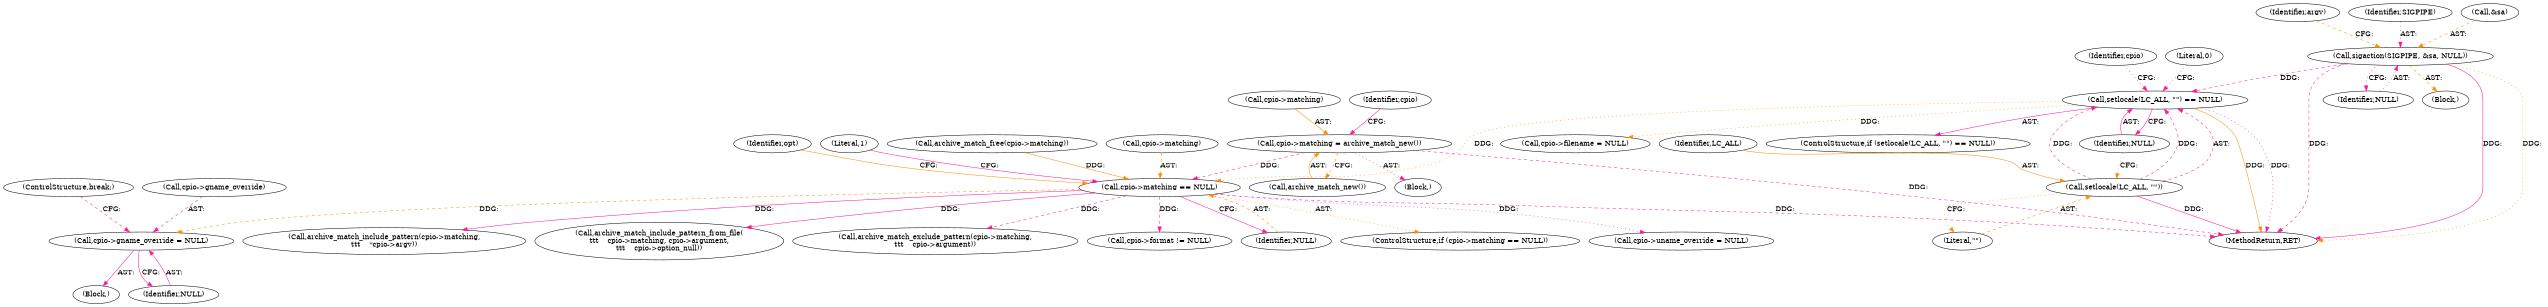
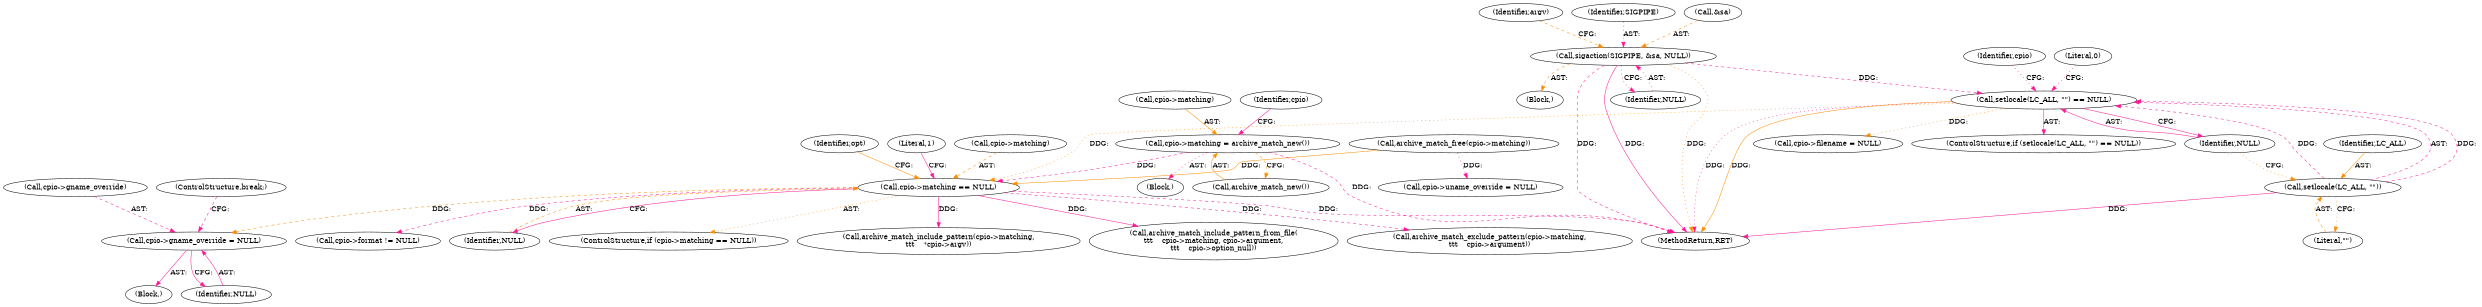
  digraph {
    edge [color=deeppink style=dashed]
    n1 [label="(Call,cpio->gname_override = NULL)"]
    n2 [label="(Block,)"]
    n3 [label="(Identifier,NULL)"]
    n4 [label="(MethodReturn,RET)"]
    n5 [label="(Call,cpio->matching == NULL)"]
    n6 [label="(Identifier,NULL)"]
    n7 [label="(Call,archive_match_include_pattern(cpio->matching,\n\t\t\t    *cpio->argv))"]
    n8 [label="(Call,archive_match_include_pattern_from_file(\n\t\t\t    cpio->matching, cpio->argument,\n\t\t\t    cpio->option_null))"]
    n9 [label="(Call,archive_match_exclude_pattern(cpio->matching,\n\t\t\t    cpio->argument))"]
    n10 [label="(Call,cpio->format != NULL)"]
    n11 [label="(ControlStructure,if (cpio->matching == NULL))"]
    n12 [label="(Call,cpio->uname_override = NULL)"]
    n13 [label="(Call,archive_match_free(cpio->matching))"]
    n14 [label="(Call,cpio->matching = archive_match_new())"]
    n15 [label="(Call,archive_match_new())"]
    n16 [label="(Block,)"]
    n17 [label="(Call,setlocale(LC_ALL, \"\") == NULL)"]
    n18 [label="(Call,cpio->filename = NULL)"]
    n19 [label="(Identifier,NULL)"]
    n20 [label="(ControlStructure,if (setlocale(LC_ALL, \"\") == NULL))"]
    n21 [label="(Call,setlocale(LC_ALL, \"\"))"]
    n22 [label="(Literal,\"\")"]
    n23 [label="(Call,sigaction(SIGPIPE, &sa, NULL))"]
    n24 [label="(Identifier,NULL)"]
    n25 [label="(Block,)"]
    n26 [label="(Identifier,cpio)"]
    n27 [label="(Call,cpio->matching)"]
    n28 [label="(Identifier,opt)"]
    n29 [label="(Literal,1)"]
    n30 [label="(Call,cpio->gname_override)"]
    n31 [label="(Call,cpio->matching)"]
    n32 [label="(Identifier,LC_ALL)"]
    n33 [label="(Identifier,argv)"]
    n34 [label="(Identifier,SIGPIPE)"]
    n35 [label="(Literal,0)"]
    n36 [label="(Identifier,cpio)"]
    n37 [label="(ControlStructure,break;)"]
    n38 [label="(Call,&sa)"]
    n1 -> n2 [label="AST: " style=solid]
    n1 -> n3 [label="CFG: " style=solid]
    n3 -> n1 [label="AST: " style=solid]
    n5 -> n1 [color=darkorange label="DDG: "]
    n5 -> n4 [label="DDG: "]
    n5 -> n6 [label="CFG: " style=solid]
    n5 -> n7 [label="DDG: " style=solid]
    n5 -> n8 [label="DDG: " style=solid]
    n5 -> n9 [label="DDG: "]
    n5 -> n10 [label="DDG: "]
    n5 -> n11 [color=darkorange label="AST: " style=dotted]
-   n5 -> n12 [label="DDG: " style=dotted]
+   n13 -> n12 [label="DDG: " style=dotted]
    n6 -> n5 [color=darkorange label="AST: "]
    n13 -> n5 [color=darkorange label="DDG: " style=solid]
    n14 -> n4 [label="DDG: "]
    n14 -> n5 [label="DDG: "]
    n14 -> n15 [color=darkorange label="CFG: "]
    n14 -> n16 [label="AST: " style=dotted]
    n15 -> n14 [color=darkorange label="AST: " style=solid]
    n17 -> n4 [color=darkorange label="DDG: " style=solid]
    n17 -> n4 [label="DDG: " style=dotted]
    n17 -> n5 [color=darkorange label="DDG: " style=dotted]
    n17 -> n18 [color=darkorange label="DDG: " style=dotted]
    n17 -> n19 [label="CFG: " style=solid]
    n17 -> n20 [label="AST: " style=solid]
    n19 -> n17 [label="AST: " style=solid]
    n19 -> n21 [color=darkorange label="CFG: " style=dotted]
    n21 -> n4 [label="DDG: " style=solid]
    n21 -> n17 [label="AST: "]
    n21 -> n17 [label="DDG: "]
    n21 -> n17 [label="DDG: "]
    n21 -> n22 [color=darkorange label="CFG: " style=dotted]
    n22 -> n21 [color=darkorange label="AST: "]
    n23 -> n4 [label="DDG: " style=solid]
    n23 -> n4 [color=darkorange label="DDG: " style=dotted]
    n23 -> n4 [label="DDG: "]
    n23 -> n17 [label="DDG: "]
    n23 -> n24 [label="CFG: " style=dotted]
    n23 -> n25 [color=darkorange label="AST: "]
    n24 -> n23 [label="AST: " style=dotted]
    n26 -> n17 [label="CFG: " style=dotted]
    n27 -> n5 [color=darkorange label="AST: "]
    n28 -> n5 [color=darkorange label="CFG: " style=solid]
    n29 -> n5 [label="CFG: " style=solid]
    n30 -> n1 [label="AST: "]
    n31 -> n14 [color=darkorange label="AST: " style=solid]
    n32 -> n21 [color=darkorange label="AST: " style=solid]
    n33 -> n23 [color=darkorange label="CFG: "]
    n34 -> n23 [label="AST: " style=dotted]
    n35 -> n17 [label="CFG: " style=dotted]
    n36 -> n14 [label="CFG: " style=solid]
    n37 -> n1 [label="CFG: "]
    n38 -> n23 [color=darkorange label="AST: "]
  }
